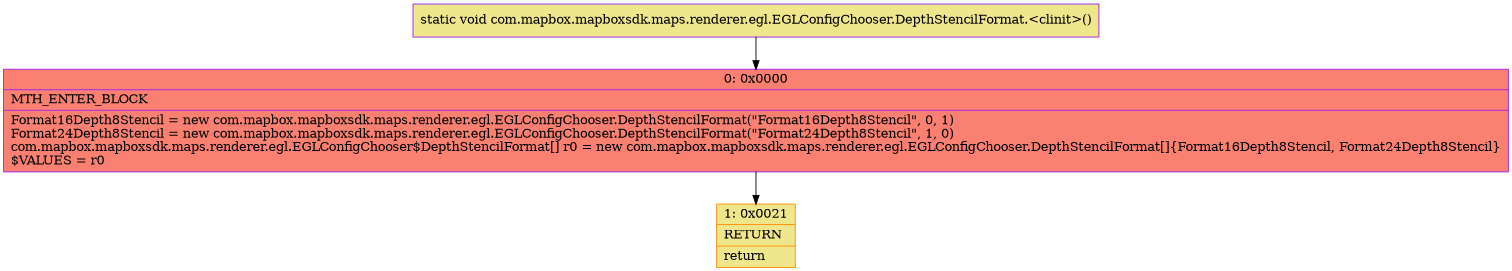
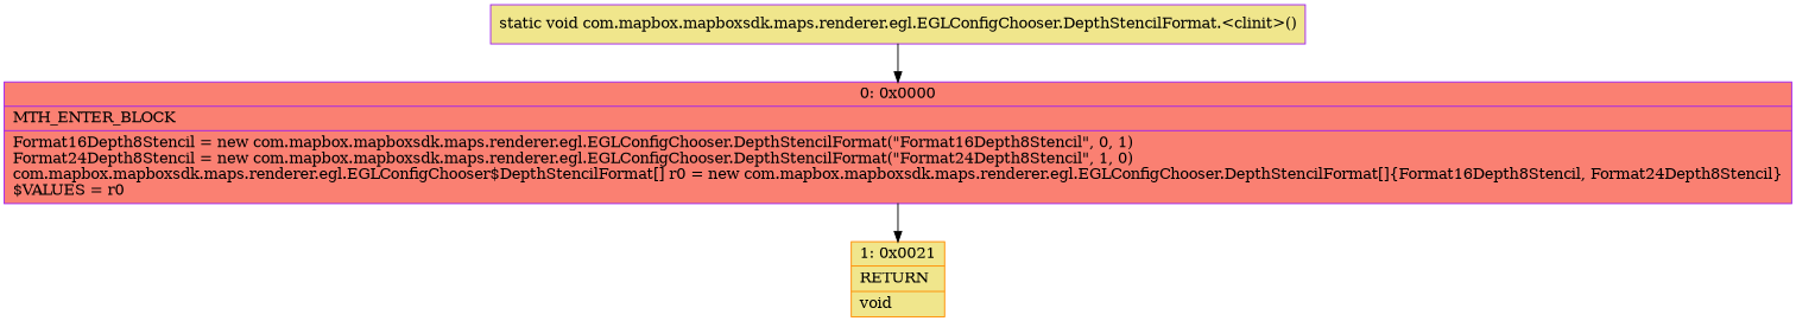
  digraph {
    node [shape=record style=filled fillcolor=khaki color=purple]
    n1 [label="{0\:\ 0x0000|MTH_ENTER_BLOCK\l|Format16Depth8Stencil = new com.mapbox.mapboxsdk.maps.renderer.egl.EGLConfigChooser.DepthStencilFormat(\"Format16Depth8Stencil\", 0, 1)\lFormat24Depth8Stencil = new com.mapbox.mapboxsdk.maps.renderer.egl.EGLConfigChooser.DepthStencilFormat(\"Format24Depth8Stencil\", 1, 0)\lcom.mapbox.mapboxsdk.maps.renderer.egl.EGLConfigChooser$DepthStencilFormat[] r0 = new com.mapbox.mapboxsdk.maps.renderer.egl.EGLConfigChooser.DepthStencilFormat[]\{Format16Depth8Stencil, Format24Depth8Stencil\}\l$VALUES = r0\l}" fillcolor=salmon]
-   n2 [label="{1\:\ 0x0021|RETURN\l|return\l}" color=darkorange]
+   n2 [label="{1\:\ 0x0021|RETURN\l|void\l}" color=darkorange]
    n3 [label="{static void com.mapbox.mapboxsdk.maps.renderer.egl.EGLConfigChooser.DepthStencilFormat.\<clinit\>() }"]
    n1 -> n2
    n3 -> n1
  }
